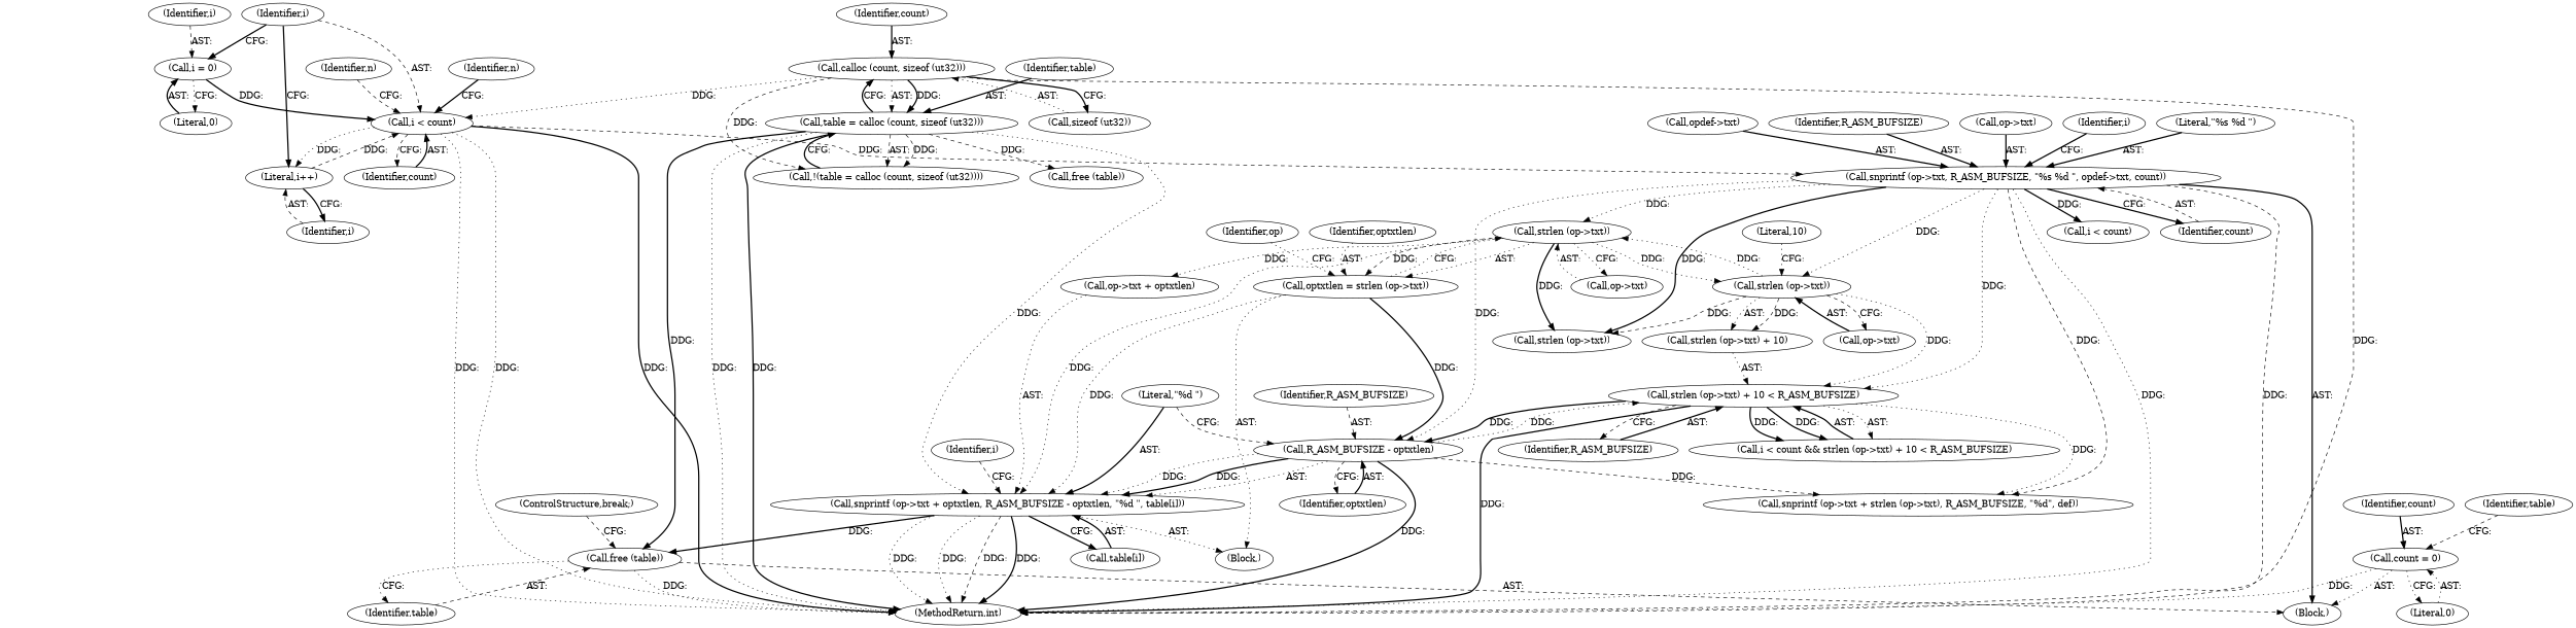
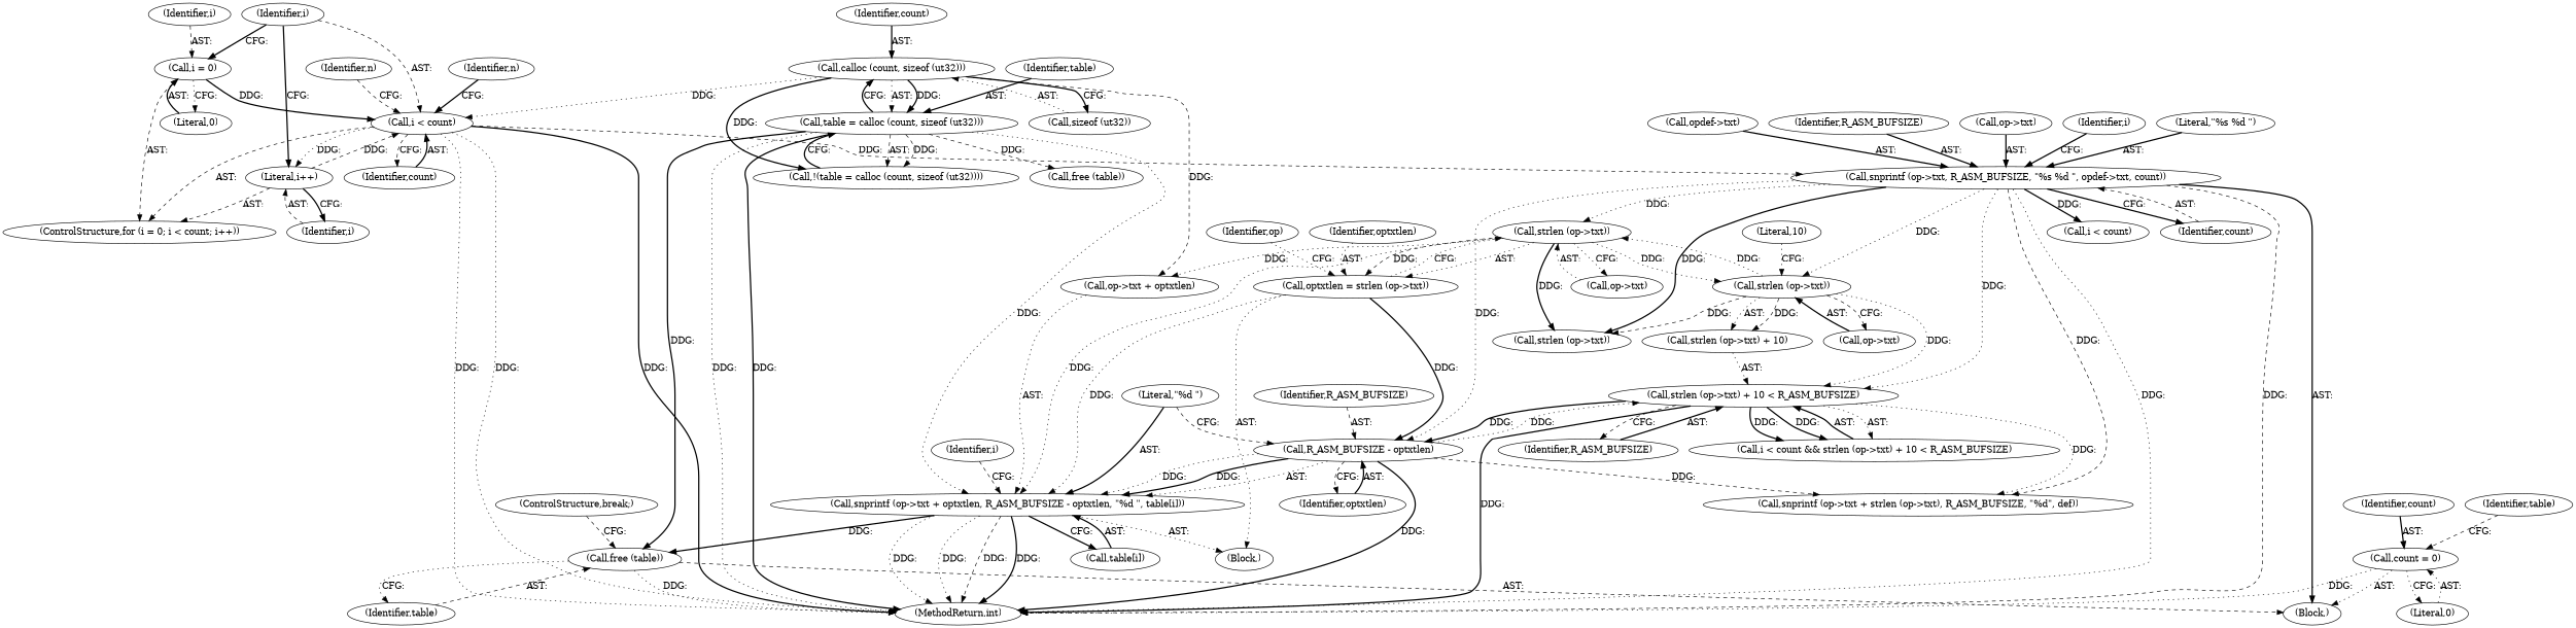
  digraph {
    edge [style=dotted]
    n1 [label="(Call,free (table))"]
    n2 [label="(Block,)"]
    n3 [label="(MethodReturn,int)"]
    n4 [label="(Identifier,table)"]
    n5 [label="(Call,snprintf (op->txt + optxtlen, R_ASM_BUFSIZE - optxtlen, \"%d \", table[i]))"]
    n6 [label="(Call,table[i])"]
    n7 [label="(Block,)"]
    n8 [label="(Call,strlen (op->txt))"]
    n9 [label="(Call,strlen (op->txt))"]
    n10 [label="(Call,optxtlen = strlen (op->txt))"]
    n11 [label="(Call,op->txt + optxtlen)"]
    n12 [label="(Call,strlen (op->txt))"]
    n13 [label="(Call,op->txt)"]
    n14 [label="(Call,strlen (op->txt) + 10 < R_ASM_BUFSIZE)"]
    n15 [label="(Call,strlen (op->txt) + 10)"]
    n16 [label="(Call,op->txt)"]
    n17 [label="(Call,R_ASM_BUFSIZE - optxtlen)"]
    n18 [label="(Call,snprintf (op->txt, R_ASM_BUFSIZE, \"%s %d \", opdef->txt, count))"]
    n19 [label="(Call,i < count)"]
    n20 [label="(Identifier,count)"]
    n21 [label="(Call,snprintf (op->txt + strlen (op->txt), R_ASM_BUFSIZE, \"%d\", def))"]
    n22 [label="(Identifier,optxtlen)"]
    n23 [label="(Call,i < count && strlen (op->txt) + 10 < R_ASM_BUFSIZE)"]
    n24 [label="(Identifier,R_ASM_BUFSIZE)"]
    n25 [label="(Call,i < count)"]
    n26 [label="(Literal,i++)"]
+   n27 [label="(ControlStructure,for (i = 0; i < count; i++))"]
    n28 [label="(Identifier,count)"]
    n29 [label="(Identifier,i)"]
    n30 [label="(Call,i = 0)"]
    n31 [label="(Literal,0)"]
    n32 [label="(Call,calloc (count, sizeof (ut32)))"]
    n33 [label="(Call,table = calloc (count, sizeof (ut32)))"]
    n34 [label="(Call,!(table = calloc (count, sizeof (ut32))))"]
    n35 [label="(Call,sizeof (ut32))"]
    n36 [label="(Call,free (table))"]
    n37 [label="(Call,count = 0)"]
    n38 [label="(Literal,0)"]
    n39 [label="(ControlStructure,break;)"]
    n40 [label="(Identifier,count)"]
    n41 [label="(Literal,\"%d \")"]
    n42 [label="(Call,op->txt)"]
    n43 [label="(Identifier,i)"]
    n44 [label="(Identifier,optxtlen)"]
    n45 [label="(Literal,\"%s %d \")"]
    n46 [label="(Identifier,i)"]
    n47 [label="(Identifier,n)"]
    n48 [label="(Identifier,count)"]
    n49 [label="(Identifier,n)"]
    n50 [label="(Identifier,i)"]
    n51 [label="(Literal,10)"]
    n52 [label="(Identifier,R_ASM_BUFSIZE)"]
    n53 [label="(Call,opdef->txt)"]
    n54 [label="(Identifier,i)"]
    n55 [label="(Identifier,R_ASM_BUFSIZE)"]
    n56 [label="(Identifier,table)"]
    n57 [label="(Identifier,op)"]
    n58 [label="(Identifier,table)"]
    n1 -> n2 [label="AST: " style=dashed]
    n1 -> n3 [label="DDG: "]
    n1 -> n4 [label="CFG: "]
    n4 -> n1 [label="AST: " style=dashed]
    n5 -> n1 [label="DDG: " style=bold]
    n5 -> n3 [label="DDG: " style=bold]
    n5 -> n3 [label="DDG: "]
    n5 -> n3 [label="DDG: "]
    n5 -> n3 [label="DDG: " style=dashed]
    n5 -> n6 [label="CFG: " style=bold]
    n5 -> n7 [label="AST: "]
    n6 -> n5 [label="AST: " style=bold]
    n8 -> n5 [label="DDG: "]
    n8 -> n9 [label="DDG: "]
    n8 -> n10 [label="AST: "]
    n8 -> n10 [label="DDG: " style=dashed]
    n8 -> n11 [label="DDG: "]
    n8 -> n12 [label="DDG: " style=bold]
    n8 -> n13 [label="CFG: "]
    n9 -> n8 [label="DDG: "]
    n9 -> n12 [label="DDG: " style=dashed]
    n9 -> n14 [label="DDG: "]
    n9 -> n15 [label="AST: "]
    n9 -> n15 [label="DDG: " style=dashed]
    n9 -> n16 [label="CFG: " style=dashed]
    n10 -> n5 [label="DDG: "]
    n10 -> n7 [label="AST: "]
    n10 -> n8 [label="CFG: "]
    n10 -> n17 [label="DDG: " style=bold]
    n11 -> n5 [label="AST: "]
    n13 -> n8 [label="AST: "]
    n14 -> n3 [label="DDG: " style=bold]
    n14 -> n17 [label="DDG: " style=bold]
    n14 -> n21 [label="DDG: "]
    n14 -> n23 [label="AST: "]
    n14 -> n23 [label="DDG: " style=bold]
    n14 -> n23 [label="DDG: " style=bold]
    n14 -> n24 [label="CFG: " style=dashed]
    n15 -> n14 [label="AST: "]
    n16 -> n9 [label="AST: " style=bold]
    n17 -> n3 [label="DDG: " style=bold]
    n17 -> n5 [label="AST: "]
    n17 -> n5 [label="DDG: " style=bold]
    n17 -> n5 [label="DDG: "]
    n17 -> n14 [label="DDG: "]
    n17 -> n21 [label="DDG: " style=dashed]
    n17 -> n22 [label="CFG: " style=dashed]
    n18 -> n2 [label="AST: " style=bold]
    n18 -> n3 [label="DDG: " style=dashed]
    n18 -> n3 [label="DDG: "]
    n18 -> n8 [label="DDG: "]
    n18 -> n9 [label="DDG: "]
    n18 -> n12 [label="DDG: " style=bold]
    n18 -> n14 [label="DDG: "]
    n18 -> n17 [label="DDG: "]
    n18 -> n19 [label="DDG: " style=bold]
    n18 -> n20 [label="CFG: " style=bold]
    n18 -> n21 [label="DDG: " style=dashed]
    n20 -> n18 [label="AST: " style=dashed]
    n22 -> n17 [label="AST: " style=bold]
    n23 -> n14 [label="AST: " style=bold]
    n24 -> n14 [label="AST: " style=bold]
    n25 -> n3 [label="DDG: "]
    n25 -> n3 [label="DDG: " style=bold]
    n25 -> n3 [label="DDG: "]
    n25 -> n18 [label="DDG: " style=dashed]
    n25 -> n26 [label="DDG: "]
+   n25 -> n27 [label="AST: " style=dashed]
    n25 -> n28 [label="CFG: " style=dashed]
    n26 -> n25 [label="DDG: " style=dashed]
+   n26 -> n27 [label="AST: " style=dashed]
    n26 -> n29 [label="CFG: " style=bold]
    n28 -> n25 [label="AST: " style=bold]
    n29 -> n26 [label="AST: " style=dashed]
    n30 -> n25 [label="DDG: " style=bold]
+   n30 -> n27 [label="AST: " style=dashed]
    n30 -> n31 [label="CFG: "]
    n31 -> n30 [label="AST: " style=bold]
-   n32 -> n3 [label="DDG: " style=dashed]
+   n32 -> n11 [label="DDG: " style=dashed]
    n32 -> n25 [label="DDG: "]
    n32 -> n33 [label="AST: "]
    n32 -> n33 [label="DDG: " style=bold]
-   n32 -> n34 [label="DDG: " style=dashed]
+   n32 -> n34 [label="DDG: " style=bold]
    n32 -> n35 [label="CFG: " style=bold]
    n33 -> n1 [label="DDG: " style=bold]
    n33 -> n3 [label="DDG: " style=bold]
    n33 -> n3 [label="DDG: "]
    n33 -> n5 [label="DDG: "]
    n33 -> n32 [label="CFG: " style=bold]
    n33 -> n34 [label="AST: " style=dashed]
    n33 -> n34 [label="DDG: " style=dashed]
    n33 -> n36 [label="DDG: " style=dashed]
    n34 -> n33 [label="CFG: " style=bold]
    n35 -> n32 [label="AST: "]
    n37 -> n2 [label="AST: "]
    n37 -> n3 [label="DDG: "]
    n37 -> n38 [label="CFG: "]
    n38 -> n37 [label="AST: "]
    n39 -> n1 [label="CFG: " style=dashed]
    n40 -> n37 [label="AST: " style=bold]
    n41 -> n5 [label="AST: " style=bold]
    n41 -> n17 [label="CFG: " style=dashed]
    n42 -> n18 [label="AST: " style=bold]
    n43 -> n18 [label="CFG: " style=bold]
    n44 -> n10 [label="AST: "]
    n45 -> n18 [label="AST: " style=bold]
    n46 -> n30 [label="AST: " style=dashed]
    n47 -> n25 [label="CFG: " style=dashed]
    n48 -> n32 [label="AST: " style=bold]
    n49 -> n25 [label="CFG: " style=bold]
    n50 -> n25 [label="AST: " style=dashed]
    n50 -> n26 [label="CFG: " style=bold]
    n50 -> n30 [label="CFG: " style=bold]
    n51 -> n9 [label="CFG: "]
    n52 -> n17 [label="AST: " style=dashed]
    n53 -> n18 [label="AST: " style=bold]
    n54 -> n5 [label="CFG: " style=dashed]
    n55 -> n18 [label="AST: " style=bold]
    n56 -> n33 [label="AST: " style=bold]
    n57 -> n10 [label="CFG: "]
    n58 -> n37 [label="CFG: " style=dashed]
  }
